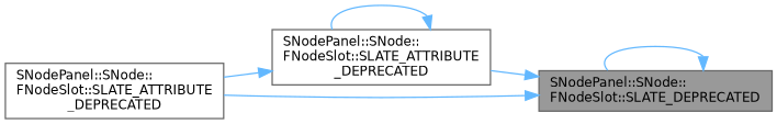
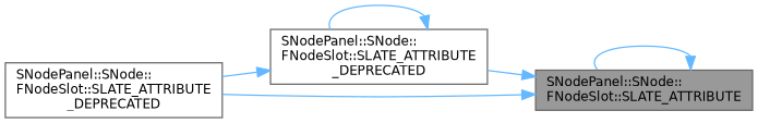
  digraph {
    rankdir=RL
    node [color=grey40 fillcolor=white fontname=Helvetica fontsize=10 shape=box style=filled]
    edge [color=steelblue1 dir=back fontname=Helvetica fontsize=10 labelfontname=Helvetica labelfontsize=10 style=solid]
-   n1 [color=gray40 fillcolor=grey60 fontcolor=black height=0.2 label="SNodePanel::SNode::\lFNodeSlot::SLATE_DEPRECATED" width=0.4]
+   n1 [color=gray40 fillcolor=grey60 fontcolor=black height=0.2 label="SNodePanel::SNode::\lFNodeSlot::SLATE_ATTRIBUTE" width=0.4]
    n2 [height=0.2 label="SNodePanel::SNode::\lFNodeSlot::SLATE_ATTRIBUTE\l_DEPRECATED" width=0.4]
    n3 [height=0.2 label="SNodePanel::SNode::\lFNodeSlot::SLATE_ATTRIBUTE\l_DEPRECATED" width=0.4]
    n1 -> n1
    n1 -> n2
    n1 -> n3
    n2 -> n2
    n2 -> n3
  }
